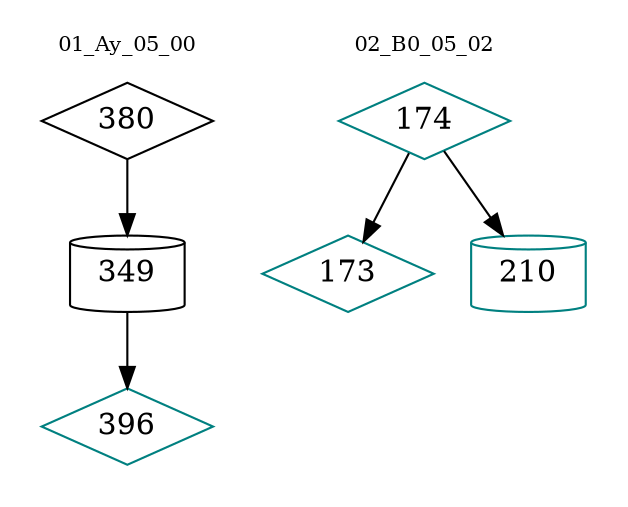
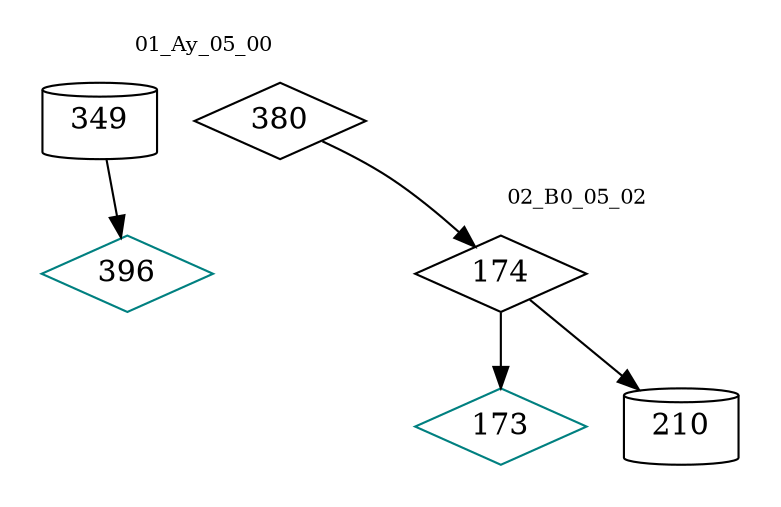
  digraph {
    node [color=teal shape=diamond]
    edge [color=black]
    n1 [color=black label=380]
    n2 [color=black label=349 shape=cylinder]
    n3 [label=396]
    n4 [label=173]
-   n5 [label=174]
-   n6 [label=210 shape=cylinder]
+   n5 [color=black label=174]
+   n6 [color=black label=210 shape=cylinder]
    subgraph cluster_1 {
      color=white
      fontsize=10
      label="01_Ay_05_00"
      n1
      n2
      n3
    }
    subgraph cluster_2 {
      color=white
      fontsize=10
      label="02_B0_05_02"
      n4
      n5
      n6
    }
-   n1 -> n2
+   n1 -> n5
    n2 -> n3
    n5 -> n4
    n5 -> n6
  }
